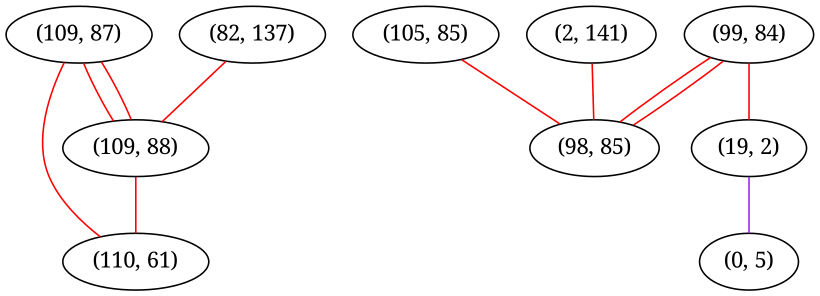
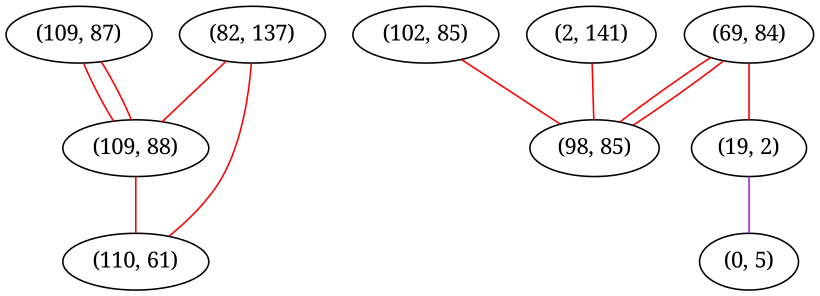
  graph {
    fontname="Noto Serif"
    node [fontname="Noto Serif"]
    edge [color=red fontname="Noto Serif" weight=1]
    "(109, 87)"
    "(109, 88)"
    "(110, 61)"
    n4 [label="(82, 137)"]
    n5 [label="(98, 85)"]
-   "(102, 85)" [label="(105, 85)"]
-   "(99, 84)"
+   "(102, 85)"
+   "(99, 84)" [label="(69, 84)"]
    "(19, 2)"
    n9 [label="(0, 5)"]
    "(2, 141)"
    "(109, 87)" -- "(109, 88)"
    "(109, 87)" -- "(109, 88)"
-   "(109, 87)" -- "(110, 61)"
+   n4 -- "(110, 61)"
    "(109, 88)" -- "(110, 61)"
    n4 -- "(109, 88)"
    "(102, 85)" -- n5
    "(99, 84)" -- n5
    "(99, 84)" -- n5
    "(99, 84)" -- "(19, 2)"
    "(19, 2)" -- n9 [color=purple weight=4]
    "(2, 141)" -- n5
  }
